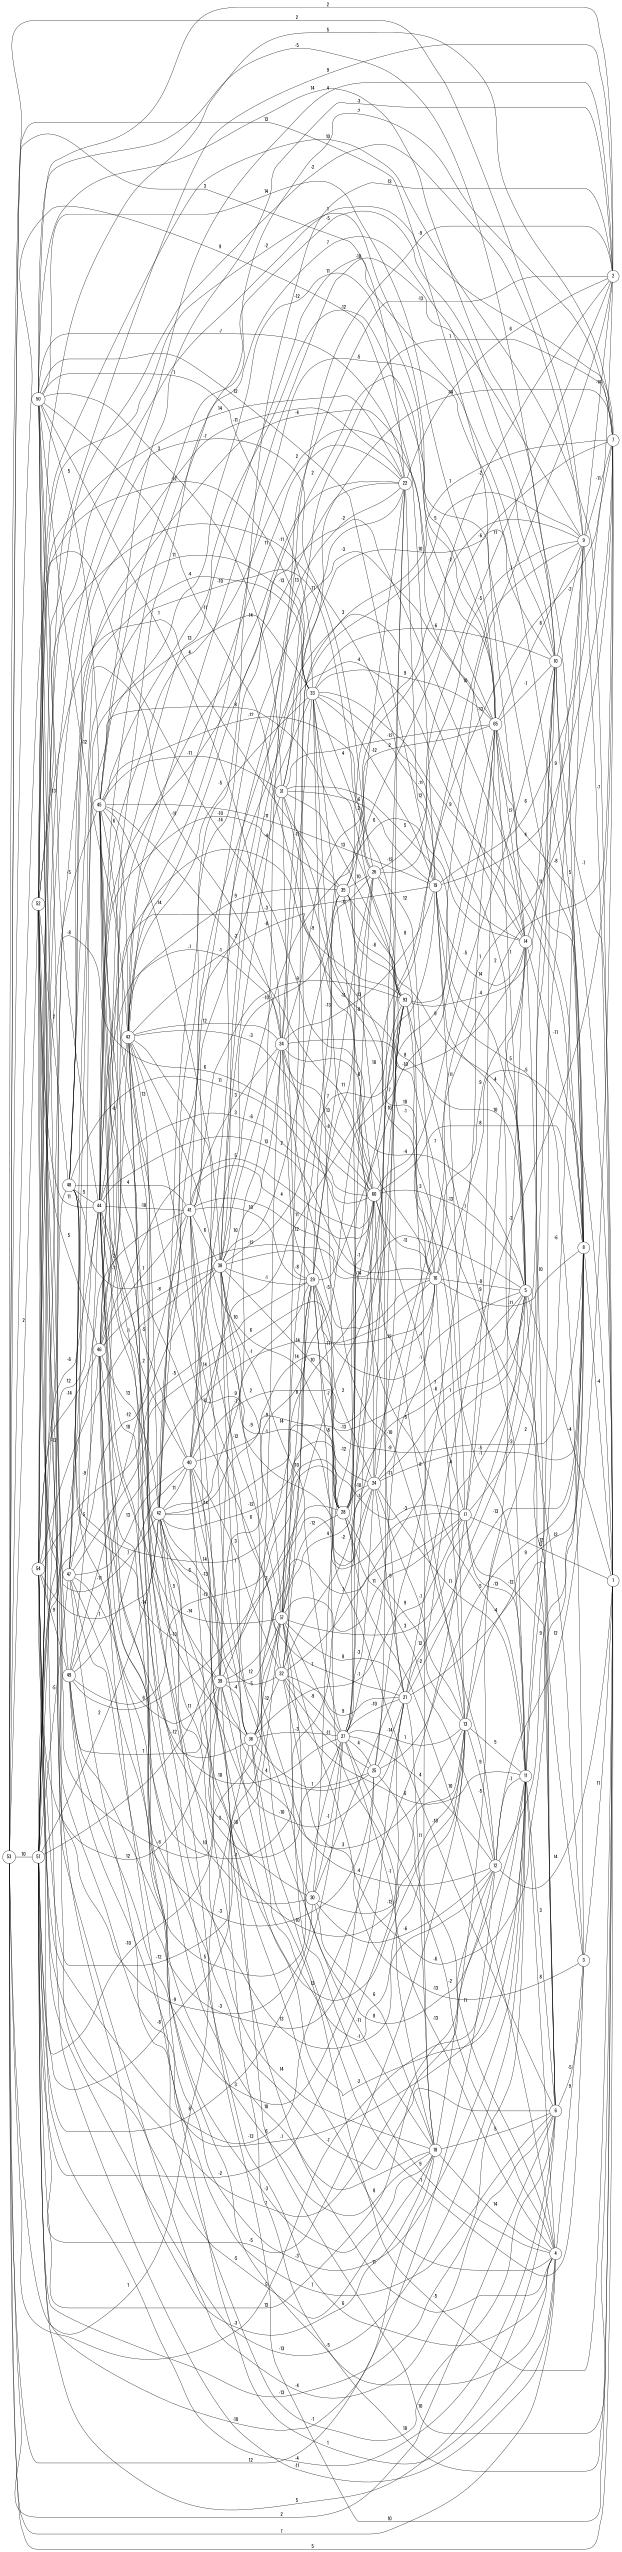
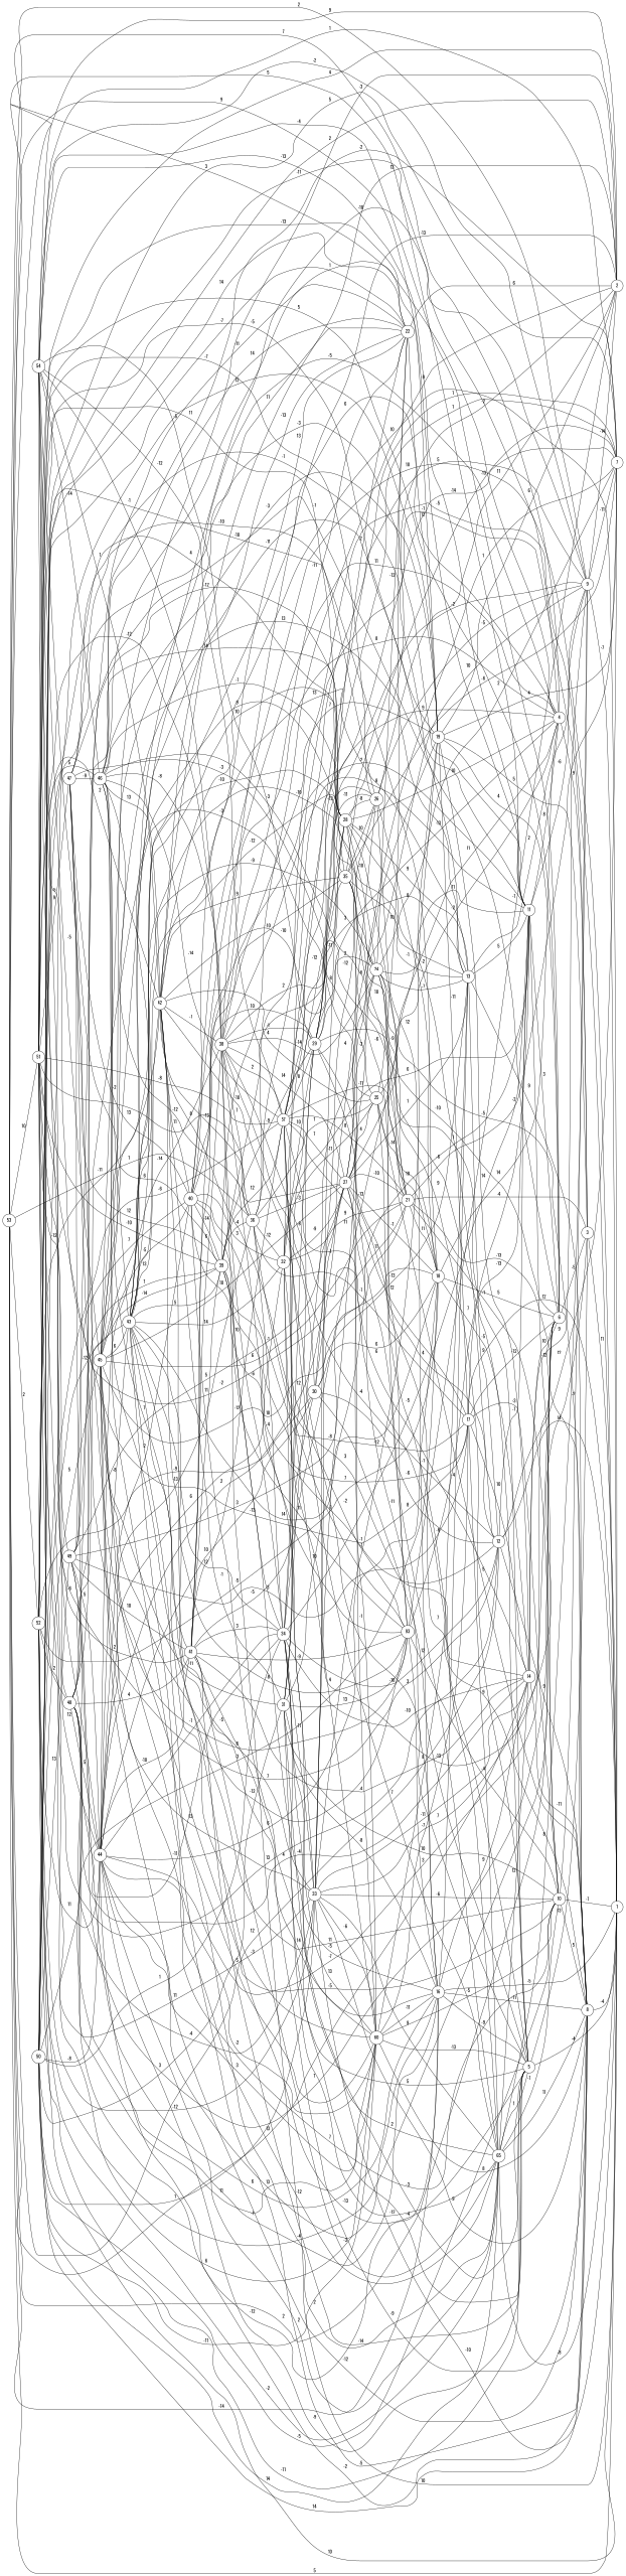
  graph {
    fontname=Oswald
    rankdir=LR
    node [fontname=Oswald shape=circle]
    edge [fontname=Oswald]
    54
    2
    6
    7
    9
    11
    12
    17
    29
    n10 [label=57]
    38
    39
    42
    44
    45
    46
    49
    3
    1
    4
    10
    8
    14
    n24 [label=65]
    22
    5
    26
    28
    24
    18
    n31 [label=60]
    21
    27
    16
    19
    36
    33
    35
    34
    13
    n41 [label=93]
    30
    31
    40
    25
    41
    43
    32
    53
    51
    52
    48
    47
    50
    54 -- 2 [label=9]
    54 -- 6 [label=-4]
    54 -- 7 [label=1]
    54 -- 9 [label=-2]
    54 -- 11 [label=-13]
    54 -- 12 [label=7]
    54 -- 17 [label=-13]
    54 -- 29 [label=-5]
    54 -- n10 [label=-12]
    54 -- 38 [label=-1]
    54 -- 39 [label=12]
    54 -- 42 [label=1]
    54 -- 44 [label=-6]
    54 -- 45 [label=-5]
    54 -- 46 [label=-14]
    54 -- 49 [label=9]
    6 -- 3 [label=-5]
    9 -- 2 [label=-14]
    9 -- 7 [label=-11]
    9 -- 1 [label=-7]
    11 -- 6 [label=3]
    11 -- 9 [label=-6]
    11 -- 4 [label=8]
    11 -- 10 [label=-12]
    12 -- 7 [label=12]
    12 -- 11 [label=-7]
    12 -- 1 [label=14]
    12 -- 8 [label=9]
    17 -- 6 [label=-12]
    17 -- 11 [label=-13]
    17 -- 1 [label=12]
    17 -- 10 [label=-3]
    17 -- 14 [label=10]
    17 -- n24 [label=9]
    29 -- 6 [label=-10]
    29 -- 9 [label=-2]
    29 -- 4 [label=-13]
    29 -- n24 [label=8]
    29 -- 22 [label=2]
    29 -- 5 [label=-1]
    29 -- 26 [label=-11]
    29 -- 28 [label=-11]
    29 -- 24 [label=2]
    n10 -- 9 [label=5]
    n10 -- 17 [label=11]
    n10 -- 29 [label=8]
    n10 -- 4 [label=9]
    n10 -- 8 [label=-6]
    n10 -- n24 [label=7]
    n10 -- 5 [label=3]
    n10 -- 26 [label=-13]
    n10 -- 28 [label=-12]
    n10 -- 18 [label=-11]
    n10 -- n31 [label=4]
    n10 -- 21 [label=8]
    n10 -- 27 [label=7]
    38 -- 2 [label=-13]
    38 -- 11 [label=8]
    38 -- 12 [label=-4]
    38 -- 29 [label=-1]
    38 -- n10 [label=2]
    38 -- 14 [label=6]
    38 -- 22 [label=-11]
    38 -- 24 [label=-14]
    38 -- 27 [label=14]
    38 -- 16 [label=-5]
    38 -- 19 [label=7]
    38 -- 36 [label=7]
    38 -- 33 [label=-4]
    38 -- 35 [label=2]
    38 -- 34 [label=-6]
    39 -- 2 [label=-9]
    39 -- 12 [label=-1]
    39 -- 17 [label=7]
    39 -- 29 [label=-9]
    39 -- n10 [label=12]
    39 -- 1 [label=10]
    39 -- 36 [label=-4]
    39 -- 13 [label=3]
    39 -- n41 [label=10]
    42 -- 2 [label=13]
-   42 -- 29 [label=-7]
+   42 -- 38 [label=-7]
    42 -- 1 [label=10]
    42 -- 14 [label=3]
    42 -- 22 [label=-13]
    42 -- 5 [label=-13]
    42 -- 28 [label=-12]
    42 -- 21 [label=-10]
    42 -- 16 [label=14]
    42 -- 36 [label=-13]
    42 -- 13 [label=13]
    42 -- 30 [label=-10]
    42 -- 31 [label=-1]
    42 -- 40 [label=11]
    42 -- 25 [label=4]
    44 -- 6 [label=-7]
    44 -- 10 [label=7]
    44 -- 8 [label=-2]
    44 -- n24 [label=2]
    44 -- 5 [label=-9]
    44 -- 18 [label=6]
    44 -- n31 [label=3]
    44 -- 27 [label=2]
    44 -- 16 [label=13]
    44 -- 36 [label=-13]
    44 -- 35 [label=-10]
    44 -- 34 [label=-7]
    44 -- 30 [label=10]
    44 -- 40 [label=2]
    44 -- 41 [label=-10]
    44 -- 43 [label=-8]
    44 -- 32 [label=6]
    45 -- 2 [label=-3]
    45 -- 38 [label=-14]
    45 -- 4 [label=-5]
    45 -- 10 [label=-5]
    45 -- 8 [label=-12]
    45 -- n24 [label=-12]
    45 -- 24 [label=9]
    45 -- 18 [label=10]
    45 -- n31 [label=-2]
    45 -- 21 [label=6]
    45 -- 27 [label=10]
    45 -- 19 [label=-11]
    45 -- 13 [label=13]
    45 -- n41 [label=-12]
    45 -- 31 [label=-11]
    45 -- 40 [label=-5]
    45 -- 43 [label=6]
    46 -- 7 [label=-2]
    46 -- n10 [label=-14]
    46 -- 38 [label=-8]
    46 -- 42 [label=13]
    46 -- 4 [label=1]
    46 -- 10 [label=11]
    46 -- 22 [label=14]
    46 -- 24 [label=-7]
    46 -- 18 [label=-3]
    46 -- n31 [label=5]
    46 -- 19 [label=-3]
    46 -- 36 [label=-12]
    46 -- 41 [label=7]
    46 -- 43 [label=-2]
    49 -- 6 [label=7]
    49 -- 17 [label=3]
    49 -- 39 [label=7]
    49 -- 44 [label=5]
    49 -- 28 [label=-12]
    49 -- 21 [label=3]
    49 -- 27 [label=5]
    49 -- 16 [label=-1]
    49 -- 40 [label=7]
    49 -- 41 [label=10]
    3 -- 1 [label=11]
    4 -- 3 [label=9]
    10 -- 9 [label=-2]
    10 -- 1 [label=-7]
    10 -- 8 [label=5]
    8 -- 1 [label=-4]
    14 -- 6 [label=10]
    14 -- 9 [label=9]
    14 -- 8 [label=-11]
    n24 -- 9 [label=8]
    n24 -- 1 [label=-8]
    n24 -- 10 [label=-7]
    n24 -- 8 [label=11]
    n24 -- 14 [label=12]
    n24 -- 5 [label=1]
    22 -- 2 [label=6]
    22 -- 19 [label=12]
    5 -- 3 [label=13]
    5 -- 1 [label=-4]
    26 -- 2 [label=11]
    26 -- 9 [label=-5]
    26 -- 18 [label=8]
    26 -- 16 [label=12]
    28 -- 7 [label=-13]
    28 -- 12 [label=-2]
    28 -- 4 [label=10]
    28 -- 5 [label=-6]
    28 -- 26 [label=-8]
    28 -- 24 [label=-10]
    28 -- n31 [label=-7]
    28 -- 13 [label=9]
    24 -- 7 [label=2]
    24 -- 11 [label=11]
    24 -- 8 [label=-5]
    24 -- 22 [label=-13]
    24 -- 5 [label=1]
    24 -- 21 [label=-9]
    24 -- 13 [label=-7]
    24 -- n41 [label=12]
    18 -- 6 [label=5]
    18 -- 4 [label=14]
    18 -- 14 [label=-5]
    n31 -- 17 [label=-7]
    n31 -- 10 [label=-5]
    n31 -- 8 [label=8]
    n31 -- 5 [label=-13]
    n31 -- 16 [label=-11]
    n31 -- 13 [label=8]
    21 -- 7 [label=-2]
    21 -- 3 [label=-4]
    21 -- 10 [label=-1]
    21 -- 8 [label=-13]
    21 -- 18 [label=11]
    27 -- 7 [label=1]
    27 -- 9 [label=10]
    27 -- 12 [label=4]
    27 -- 4 [label=-2]
    27 -- 24 [label=-3]
    27 -- 18 [label=-7]
    27 -- n31 [label=-1]
    27 -- 21 [label=-10]
    27 -- 16 [label=-11]
    27 -- 13 [label=1]
    27 -- 25 [label=4]
    16 -- 1 [label=-5]
    16 -- 8 [label=-11]
    16 -- 14 [label=9]
    16 -- 5 [label=-9]
    16 -- 13 [label=-4]
    19 -- 2 [label=6]
    19 -- 6 [label=4]
    19 -- 7 [label=4]
    19 -- 17 [label=-11]
    19 -- 3 [label=5]
    19 -- 14 [label=14]
    36 -- 17 [label=-7]
    36 -- 3 [label=-1]
    36 -- 1 [label=-5]
    36 -- 27 [label=-3]
    36 -- 34 [label=-1]
    36 -- n41 [label=-7]
    36 -- 25 [label=1]
    36 -- 32 [label=-12]
    33 -- 6 [label=7]
+   33 -- 1 [label=-10]
    33 -- 10 [label=-6]
    33 -- 8 [label=9]
    33 -- 14 [label=-11]
    33 -- n24 [label=9]
    33 -- 26 [label=4]
    33 -- 28 [label=-8]
    33 -- 24 [label=11]
    33 -- n31 [label=-6]
    33 -- 19 [label=-12]
    35 -- 2 [label=-2]
    35 -- 7 [label=-6]
    35 -- 5 [label=9]
    35 -- 26 [label=10]
    35 -- 21 [label=10]
    35 -- 13 [label=-1]
    35 -- n41 [label=-6]
    34 -- 7 [label=-14]
    34 -- 11 [label=-5]
    34 -- 12 [label=-10]
    34 -- 29 [label=-8]
    34 -- 14 [label=-10]
    34 -- n24 [label=2]
    34 -- 5 [label=-4]
    34 -- n31 [label=13]
    34 -- 19 [label=-13]
    34 -- 33 [label=-11]
    13 -- 9 [label=2]
    13 -- 11 [label=5]
    13 -- 12 [label=9]
    13 -- 8 [label=9]
    n41 -- 2 [label=-7]
    n41 -- 11 [label=7]
    n41 -- 10 [label=-4]
    n41 -- 16 [label=3]
    30 -- 12 [label=-6]
    30 -- 5 [label=12]
    30 -- 26 [label=-12]
    30 -- 18 [label=6]
    30 -- 27 [label=-1]
    30 -- 13 [label=-13]
    31 -- 7 [label=1]
    31 -- 11 [label=10]
    31 -- 29 [label=12]
    31 -- 10 [label=10]
    31 -- n24 [label=-12]
    31 -- 5 [label=5]
    31 -- 16 [label=-8]
    31 -- 19 [label=-6]
    31 -- n41 [label=13]
    40 -- 11 [label=-2]
    40 -- 17 [label=-8]
    40 -- 39 [label=-14]
    40 -- 1 [label=10]
    40 -- 4 [label=11]
    40 -- 8 [label=-9]
    40 -- 22 [label=13]
    40 -- 35 [label=-10]
    40 -- 34 [label=10]
    40 -- n41 [label=11]
    40 -- 32 [label=3]
    25 -- 4 [label=11]
    25 -- 8 [label=5]
    25 -- n24 [label=7]
    25 -- 22 [label=10]
    25 -- 21 [label=-14]
    41 -- 29 [label=10]
    41 -- n10 [label=-12]
    41 -- 38 [label=6]
    41 -- 39 [label=11]
    41 -- 4 [label=8]
    41 -- 14 [label=-4]
    41 -- n24 [label=-3]
    41 -- 5 [label=-14]
    41 -- n31 [label=4]
    41 -- 34 [label=3]
    41 -- n41 [label=-9]
    41 -- 30 [label=-5]
    43 -- 9 [label=-10]
    43 -- 39 [label=5]
    43 -- 42 [label=13]
    43 -- 4 [label=6]
    43 -- 8 [label=-5]
    43 -- n24 [label=2]
    43 -- 22 [label=11]
    43 -- 28 [label=10]
    43 -- 24 [label=-9]
    43 -- 18 [label=14]
    43 -- n31 [label=-3]
    43 -- 33 [label=-5]
    43 -- 35 [label=9]
    43 -- 34 [label=12]
    43 -- 13 [label=-10]
    43 -- n41 [label=-8]
    43 -- 32 [label=14]
    32 -- 7 [label=1]
    32 -- 11 [label=6]
    32 -- 29 [label=10]
    32 -- 3 [label=-13]
    32 -- 5 [label=-3]
    32 -- 21 [label=9]
    32 -- 27 [label=-9]
    32 -- n41 [label=-2]
    32 -- 25 [label=-11]
    53 -- 6 [label=2]
    53 -- 9 [label=2]
    53 -- 11 [label=5]
    53 -- 12 [label=12]
    53 -- 1 [label=5]
    53 -- 4 [label=7]
    53 -- 14 [label=13]
    53 -- 22 [label=3]
    53 -- 16 [label=-14]
    53 -- 19 [label=9]
    53 -- 36 [label=1]
    53 -- 51 [label=10]
    53 -- 52 [label=2]
    51 -- 2 [label=4]
    51 -- 6 [label=5]
    51 -- 11 [label=-13]
    51 -- 12 [label=13]
    51 -- n10 [label=-8]
    51 -- 38 [label=-12]
    51 -- 39 [label=-10]
    51 -- 42 [label=2]
    51 -- 44 [label=12]
    51 -- 26 [label=-7]
    51 -- 28 [label=11]
    51 -- 18 [label=-10]
    51 -- n31 [label=6]
    51 -- 21 [label=-2]
    51 -- 27 [label=8]
    51 -- 33 [label=11]
    51 -- 13 [label=-5]
    51 -- 41 [label=2]
    51 -- 48 [label=-12]
    51 -- 47 [label=-5]
    52 -- 6 [label=-4]
    52 -- 7 [label=5]
    52 -- 42 [label=-11]
    52 -- 44 [label=11]
    52 -- 46 [label=5]
    52 -- 1 [label=10]
    52 -- 4 [label=-11]
    52 -- n24 [label=-2]
    52 -- 22 [label=14]
    52 -- 5 [label=-11]
    52 -- 18 [label=-5]
    52 -- 33 [label=-12]
    52 -- 35 [label=4]
    52 -- 30 [label=-9]
    52 -- 48 [label=2]
    48 -- 39 [label=-14]
    48 -- 44 [label=5]
    48 -- 14 [label=-4]
    48 -- 22 [label=-11]
    48 -- 28 [label=14]
    48 -- n31 [label=11]
    48 -- 16 [label=-12]
    48 -- 33 [label=-4]
    48 -- 34 [label=-11]
    48 -- 25 [label=-3]
    48 -- 41 [label=4]
    47 -- 6 [label=-1]
    47 -- 11 [label=-3]
    47 -- 39 [label=6]
    47 -- 46 [label=-9]
    47 -- 26 [label=-10]
    47 -- 16 [label=6]
    47 -- 33 [label=13]
    47 -- n41 [label=8]
    47 -- 40 [label=13]
    47 -- 25 [label=-3]
    50 -- 2 [label=2]
    50 -- 11 [label=-7]
    50 -- n10 [label=-6]
    50 -- 44 [label=-8]
    50 -- 45 [label=5]
    50 -- 49 [label=13]
    50 -- 10 [label=-5]
    50 -- 8 [label=14]
    50 -- n24 [label=14]
    50 -- 22 [label=-7]
    50 -- 18 [label=-3]
    50 -- n31 [label=-11]
    50 -- 19 [label=12]
    50 -- 33 [label=1]
    50 -- 34 [label=1]
    50 -- 31 [label=3]
    50 -- 43 [label=-12]
  }
